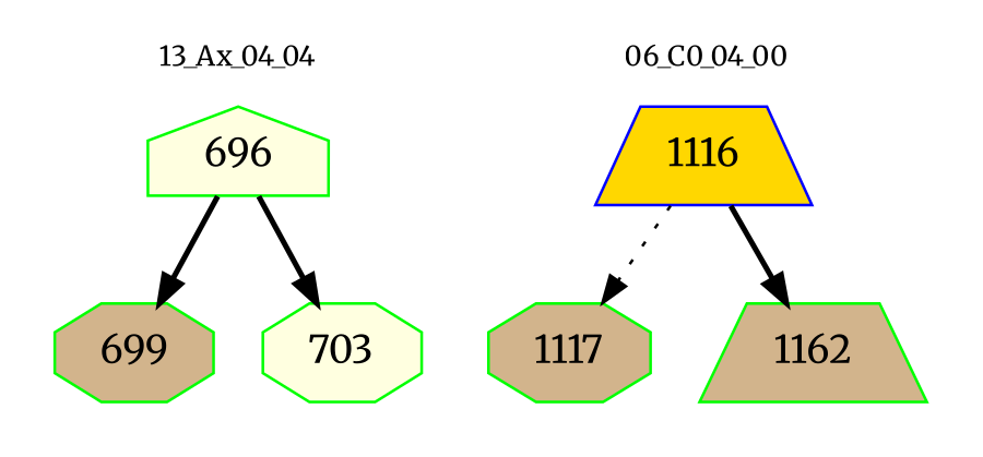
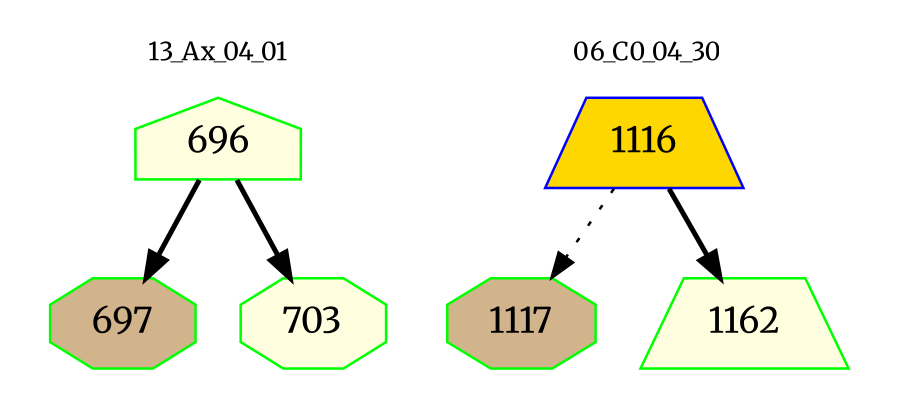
  digraph {
    fontname=Merriweather
    node [color=green fillcolor=lightyellow fontname=Merriweather shape=octagon style=filled]
    edge [color=black fontname=Merriweather style=bold]
    n1 [label=696 shape=house]
-   n2 [fillcolor=tan label=699]
+   n2 [fillcolor=tan label=697]
    n3 [label=703]
    n4 [color=blue fillcolor=gold label=1116 shape=trapezium]
    n5 [fillcolor=tan label=1117]
-   n6 [fillcolor=tan label=1162 shape=trapezium]
+   n6 [label=1162 shape=trapezium]
    subgraph cluster_1 {
      color=white
      fontsize=10
-     label="13_Ax_04_04"
+     label="13_Ax_04_01"
      n1
      n2
      n3
    }
    subgraph cluster_2 {
      color=white
      fontsize=10
-     label="06_C0_04_00"
+     label="06_C0_04_30"
      n4
      n5
      n6
    }
    n1 -> n2
    n1 -> n3
    n4 -> n5 [style=dotted]
    n4 -> n6
  }
